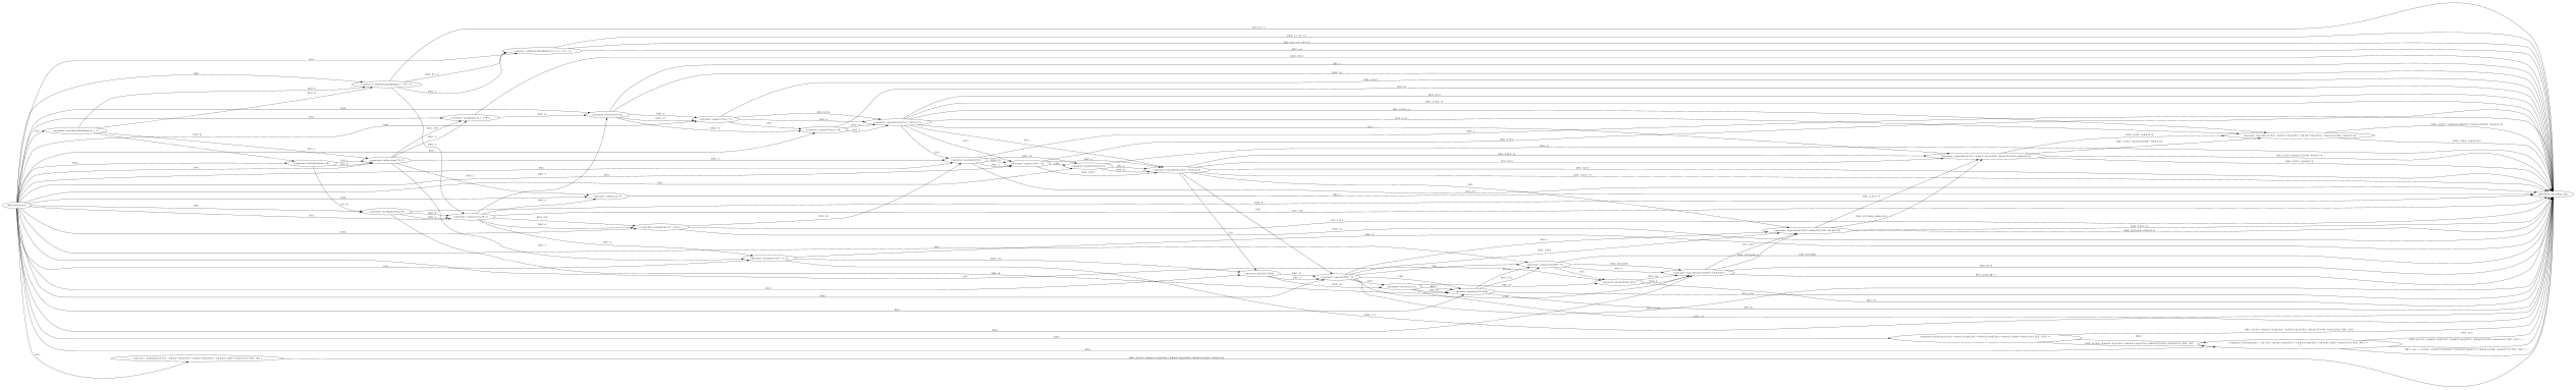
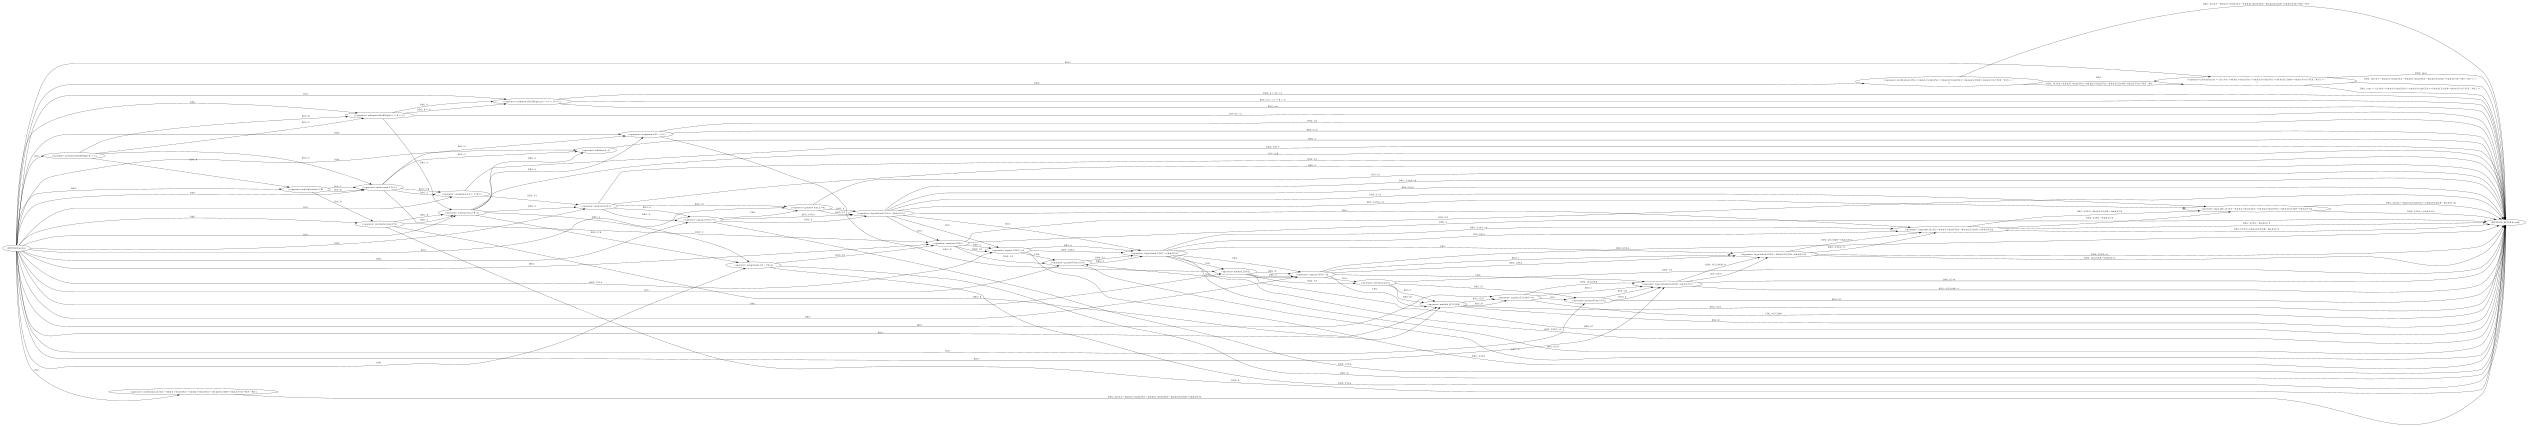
  digraph {
    fontname="PT Serif"
    rankdir=LR
    node [fontname="PT Serif"]
    edge [fontname="PT Serif"]
    n1 [label="(METHOD,solve)"]
    n2 [label="(<operator>.arithmeticShiftRight,cin >> A >> B >> C)"]
    n3 [label="(<operator>.assignment,G1 = 2*B-C)"]
    n4 [label="(<operator>.assignment,G2 = 2*B-A)"]
    n5 [label="(<operator>.assignment,G3 = A+C)"]
    n6 [label="(<operator>.shiftLeft,cout << ((G1%A==0&&G1>0)||(G2%C==0&&G2>0)||(G3%2==0&&(G3/2)%B==0&&G3>0)?\"YES\":\"NO\") << \"\n\")"]
    n7 [label="(<operator>.arithmeticShiftRight,A >> B >> C)"]
    n8 [label="(<operator>.subtraction,2*B-C)"]
    n9 [label="(<operator>.subtraction,2*B-A)"]
    n10 [label="(<operator>.addition,A+C)"]
    n11 [label="(<operator>.shiftLeft,((G1%A==0&&G1>0)||(G2%C==0&&G2>0)||(G3%2==0&&(G3/2)%B==0&&G3>0)?\"YES\":\"NO\") << \"\n\")"]
    n12 [label="(<operator>.arithmeticShiftRight,B >> C)"]
    n13 [label="(<operator>.multiplication,2*B)"]
    n14 [label="(<operator>.multiplication,2*B)"]
    n15 [label="(<operator>.conditional,(G1%A==0&&G1>0)||(G2%C==0&&G2>0)||(G3%2==0&&(G3/2)%B==0&&G3>0)?\"YES\":\"NO\")"]
    n16 [label="(<operator>.equals,G1%A==0)"]
    n17 [label="(<operator>.greaterThan,G1>0)"]
    n18 [label="(<operator>.modulo,G1%A)"]
    n19 [label="(<operator>.equals,G2%C==0)"]
    n20 [label="(<operator>.greaterThan,G2>0)"]
    n21 [label="(<operator>.equals,G3%2==0)"]
    n22 [label="(<operator>.modulo,G2%C)"]
    n23 [label="(<operator>.modulo,G3%2)"]
    n24 [label="(<operator>.equals,(G3/2)%B==0)"]
    n25 [label="(<operator>.greaterThan,G3>0)"]
    n26 [label="(<operator>.modulo,(G3/2)%B)"]
    n27 [label="(<operator>.logicalAnd,(G3/2)%B==0&&G3>0)"]
    n28 [label="(METHOD_RETURN,void)"]
    n29 [label="(<operator>.logicalAnd,G1%A==0&&G1>0)"]
    n30 [label="(<operator>.logicalAnd,G2%C==0&&G2>0)"]
    n31 [label="(<operator>.division,G3/2)"]
    n32 [label="(<operator>.logicalAnd,G3%2==0&&(G3/2)%B==0&&G3>0)"]
    n33 [label="(<operator>.logicalOr,(G1%A==0&&G1>0)||(G2%C==0&&G2>0)||(G3%2==0&&(G3/2)%B==0&&G3>0))"]
    n34 [label="(<operator>.logicalOr,(G2%C==0&&G2>0)||(G3%2==0&&(G3/2)%B==0&&G3>0))"]
    n1 -> n2 [label="DDG: "]
    n1 -> n3 [label="DDG: "]
    n1 -> n4 [label="DDG: "]
    n1 -> n5 [label="DDG: "]
    n1 -> n6 [label="DDG: "]
    n1 -> n7 [label="DDG: "]
    n1 -> n8 [label="DDG: "]
    n1 -> n9 [label="DDG: "]
    n1 -> n10 [label="DDG: "]
    n1 -> n11 [label="DDG: "]
    n1 -> n12 [label="DDG: "]
    n1 -> n13 [label="DDG: "]
    n1 -> n14 [label="DDG: "]
    n1 -> n15 [label="DDG: "]
    n1 -> n16 [label="DDG: "]
    n1 -> n17 [label="DDG: "]
    n1 -> n18 [label="DDG: "]
-   n1 -> n19 [label="DDG: "]
+   n1 -> n19 [label="DDG: 2*B-A"]
    n1 -> n20 [label="DDG: "]
    n1 -> n21 [label="DDG: "]
    n1 -> n22 [label="DDG: "]
    n1 -> n23 [label="DDG: "]
    n1 -> n24 [label="DDG: "]
    n1 -> n25 [label="DDG: "]
    n1 -> n26 [label="DDG: "]
    n1 -> n27 [label="DDG: "]
    n2 -> n28 [label="DDG: A >> B >> C"]
    n2 -> n28 [label="DDG: cin >> A >> B >> C"]
    n2 -> n28 [label="DDG: cin"]
    n3 -> n18 [label="DDG: G1"]
    n3 -> n28 [label="DDG: 2*B-C"]
    n4 -> n22 [label="DDG: G2"]
    n4 -> n28 [label="DDG: G2"]
    n4 -> n28 [label="DDG: 2*B-A"]
    n5 -> n23 [label="DDG: G3"]
    n5 -> n28 [label="DDG: G3"]
    n5 -> n28 [label="DDG: A+C"]
    n6 -> n28 [label="DDG: ((G1%A==0&&G1>0)||(G2%C==0&&G2>0)||(G3%2==0&&(G3/2)%B==0&&G3>0)?\"YES\":\"NO\") << \"\n\""]
    n6 -> n28 [label="DDG: cout << ((G1%A==0&&G1>0)||(G2%C==0&&G2>0)||(G3%2==0&&(G3/2)%B==0&&G3>0)?\"YES\":\"NO\") << \"\n\""]
    n6 -> n28 [label="DDG: cout"]
    n7 -> n2 [label="DDG: B >> C"]
    n7 -> n2 [label="DDG: A"]
    n7 -> n9 [label="DDG: A"]
    n7 -> n28 [label="DDG: B >> C"]
    n8 -> n3 [label="DDG: C"]
    n8 -> n3 [label="DDG: 2*B"]
    n8 -> n5 [label="DDG: C"]
    n8 -> n10 [label="DDG: C"]
    n8 -> n22 [label="DDG: C"]
    n9 -> n4 [label="DDG: A"]
    n9 -> n4 [label="DDG: 2*B"]
    n9 -> n5 [label="DDG: A"]
    n9 -> n10 [label="DDG: A"]
    n9 -> n18 [label="DDG: A"]
    n9 -> n28 [label="DDG: 2*B"]
    n10 -> n28 [label="DDG: C"]
    n11 -> n6 [label="DDG: (G1%A==0&&G1>0)||(G2%C==0&&G2>0)||(G3%2==0&&(G3/2)%B==0&&G3>0)?\"YES\":\"NO\""]
    n11 -> n6 [label="DDG: \"\n\""]
    n11 -> n28 [label="DDG: (G1%A==0&&G1>0)||(G2%C==0&&G2>0)||(G3%2==0&&(G3/2)%B==0&&G3>0)?\"YES\":\"NO\""]
    n12 -> n7 [label="DDG: C"]
    n12 -> n7 [label="DDG: B"]
    n12 -> n8 [label="DDG: C"]
    n12 -> n13 [label="DDG: B"]
    n13 -> n8 [label="DDG: 2"]
    n13 -> n8 [label="DDG: B"]
    n13 -> n14 [label="DDG: B"]
    n14 -> n9 [label="DDG: B"]
    n14 -> n9 [label="DDG: 2"]
    n14 -> n26 [label="DDG: B"]
    n14 -> n28 [label="DDG: B"]
    n15 -> n28 [label="DDG: (G1%A==0&&G1>0)||(G2%C==0&&G2>0)||(G3%2==0&&(G3/2)%B==0&&G3>0)"]
    n16 -> n17 [label="CDG: "]
    n16 -> n28 [label="DDG: G1%A"]
    n16 -> n29 [label="DDG: G1%A"]
    n16 -> n29 [label="DDG: 0"]
    n17 -> n28 [label="DDG: G1"]
    n17 -> n29 [label="DDG: 0"]
    n17 -> n29 [label="DDG: G1"]
    n18 -> n16 [label="DDG: G1"]
    n18 -> n16 [label="DDG: A"]
    n18 -> n17 [label="DDG: G1"]
    n18 -> n28 [label="DDG: G1"]
    n18 -> n28 [label="DDG: A"]
    n19 -> n20 [label="CDG: "]
    n19 -> n28 [label="DDG: G2%C"]
    n19 -> n30 [label="DDG: 0"]
    n19 -> n30 [label="DDG: G2%C"]
    n20 -> n28 [label="DDG: G2"]
    n20 -> n30 [label="DDG: 0"]
    n20 -> n30 [label="DDG: G2"]
-   n21 -> n24 [label="CDG: "]
+   n21 -> n20 [label="CDG: "]
    n21 -> n26 [label="CDG: "]
    n21 -> n27 [label="CDG: "]
    n21 -> n28 [label="DDG: G3%2"]
    n21 -> n31 [label="CDG: "]
    n21 -> n32 [label="DDG: G3%2"]
    n21 -> n32 [label="DDG: 0"]
    n22 -> n19 [label="DDG: C"]
    n22 -> n19 [label="DDG: G2"]
    n22 -> n20 [label="DDG: G2"]
    n22 -> n28 [label="DDG: G2"]
    n22 -> n28 [label="DDG: C"]
    n23 -> n21 [label="DDG: 2"]
    n23 -> n21 [label="DDG: G3"]
+   n23 -> n28 [label="DDG: G3"]
    n23 -> n31 [label="DDG: G3"]
    n24 -> n25 [label="CDG: "]
    n24 -> n27 [label="DDG: (G3/2)%B"]
    n24 -> n27 [label="DDG: 0"]
    n24 -> n28 [label="CDG: (G3/2)%B"]
    n25 -> n27 [label="DDG: G3"]
    n25 -> n27 [label="DDG: 0"]
    n25 -> n28 [label="DDG: G3"]
    n26 -> n24 [label="DDG: G3/2"]
    n26 -> n24 [label="DDG: B"]
    n26 -> n28 [label="DDG: G3/2"]
    n26 -> n28 [label="DDG: B"]
    n27 -> n28 [label="DDG: (G3/2)%B==0"]
    n27 -> n28 [label="DDG: G3>0"]
    n27 -> n32 [label="DDG: (G3/2)%B==0"]
    n27 -> n32 [label="DDG: G3>0"]
    n29 -> n19 [label="CDG: "]
    n29 -> n22 [label="CDG: "]
    n29 -> n28 [label="DDG: G1%A==0"]
    n29 -> n28 [label="DDG: G1>0"]
    n29 -> n30 [label="CDG: "]
    n29 -> n33 [label="DDG: G1%A==0"]
    n29 -> n33 [label="DDG: G1>0"]
    n29 -> n34 [label="CDG: "]
    n30 -> n21 [label="CDG: "]
    n30 -> n23 [label="CDG: "]
    n30 -> n28 [label="DDG: G2%C==0"]
    n30 -> n28 [label="DDG: G2>0"]
    n30 -> n32 [label="CDG: "]
    n30 -> n34 [label="DDG: G2%C==0"]
    n30 -> n34 [label="DDG: G2>0"]
    n31 -> n25 [label="DDG: G3"]
    n31 -> n26 [label="DDG: G3"]
    n31 -> n26 [label="DDG: 2"]
    n31 -> n28 [label="DDG: G3"]
    n32 -> n28 [label="DDG: G3%2==0"]
    n32 -> n28 [label="DDG: (G3/2)%B==0&&G3>0"]
    n32 -> n34 [label="DDG: (G3/2)%B==0&&G3>0"]
    n32 -> n34 [label="DDG: G3%2==0"]
    n33 -> n28 [label="DDG: G1%A==0&&G1>0"]
    n33 -> n28 [label="DDG: (G2%C==0&&G2>0)||(G3%2==0&&(G3/2)%B==0&&G3>0)"]
    n34 -> n28 [label="DDG: G2%C==0&&G2>0"]
    n34 -> n28 [label="DDG: G3%2==0&&(G3/2)%B==0&&G3>0"]
    n34 -> n33 [label="DDG: G2%C==0&&G2>0"]
    n34 -> n33 [label="DDG: G3%2==0&&(G3/2)%B==0&&G3>0"]
  }
